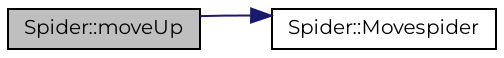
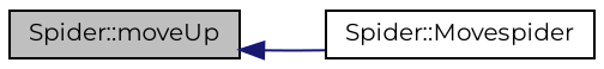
  digraph {
    rankdir=LR
    fontname=Montserrat
    node [color=black fontname=Montserrat fontsize=10 shape=record style=filled]
    n1 [fillcolor=grey75 fontcolor=black height=0.2 label="Spider::moveUp" width=0.4]
    n2 [fillcolor=white height=0.2 label="Spider::Movespider" width=0.4]
-   n2 -> n1 [color=midnightblue dir=back fontname=Montserrat fontsize=10 labelfontname=Helvetica labelfontsize=10 style=solid]
+   n1 -> n2 [color=midnightblue dir=back fontname=Montserrat fontsize=10 labelfontname=Helvetica labelfontsize=10 style=solid]
  }
